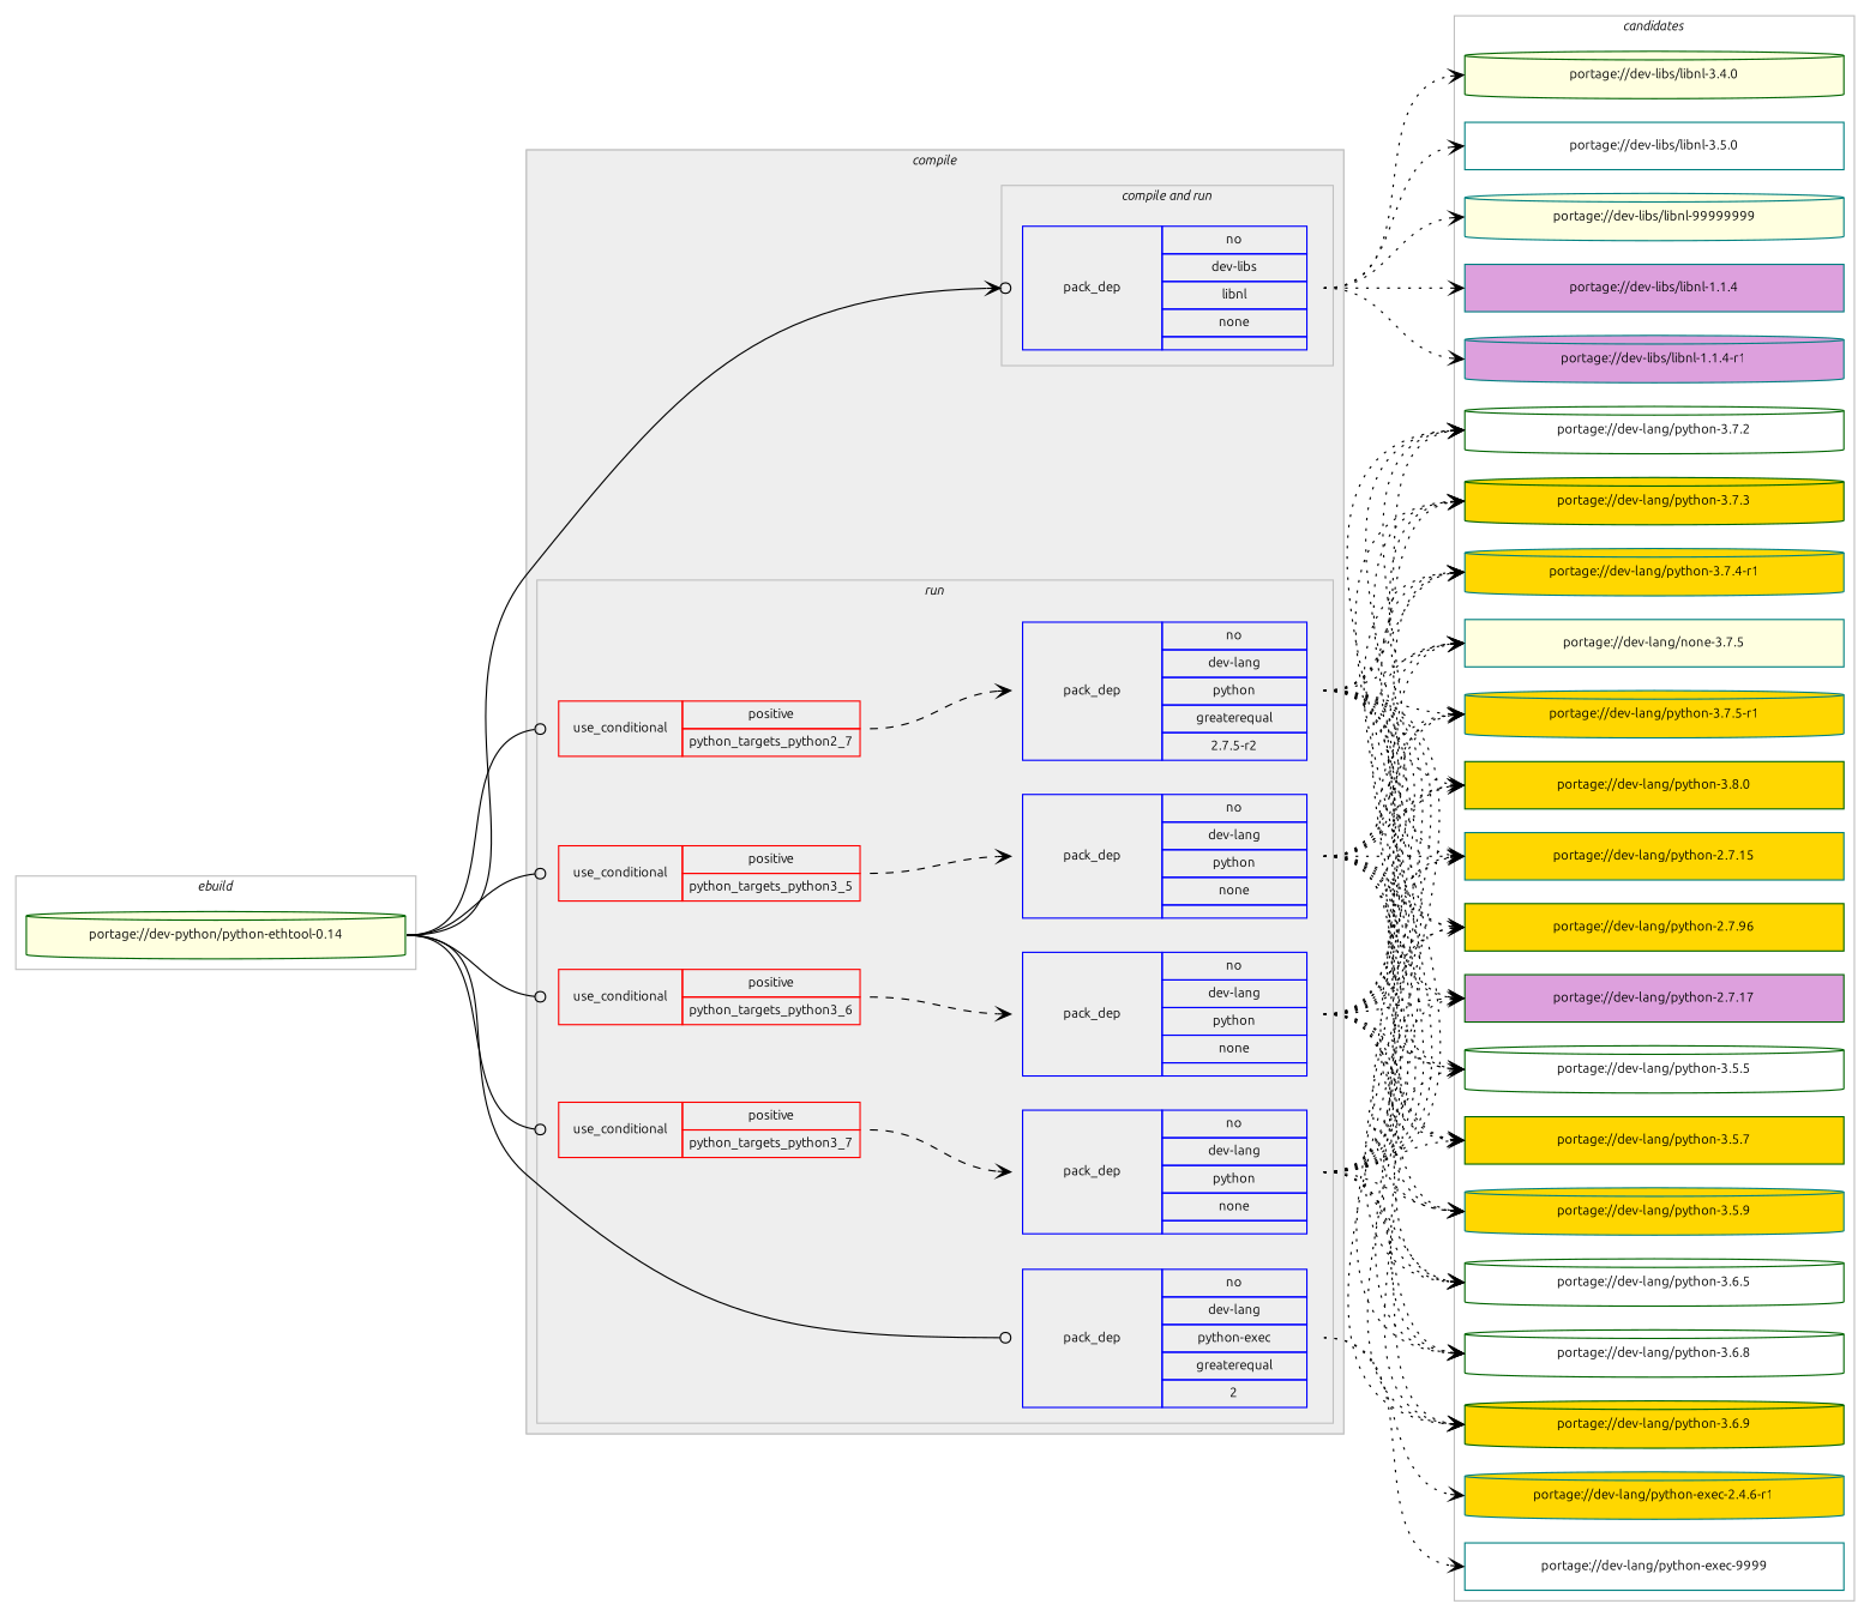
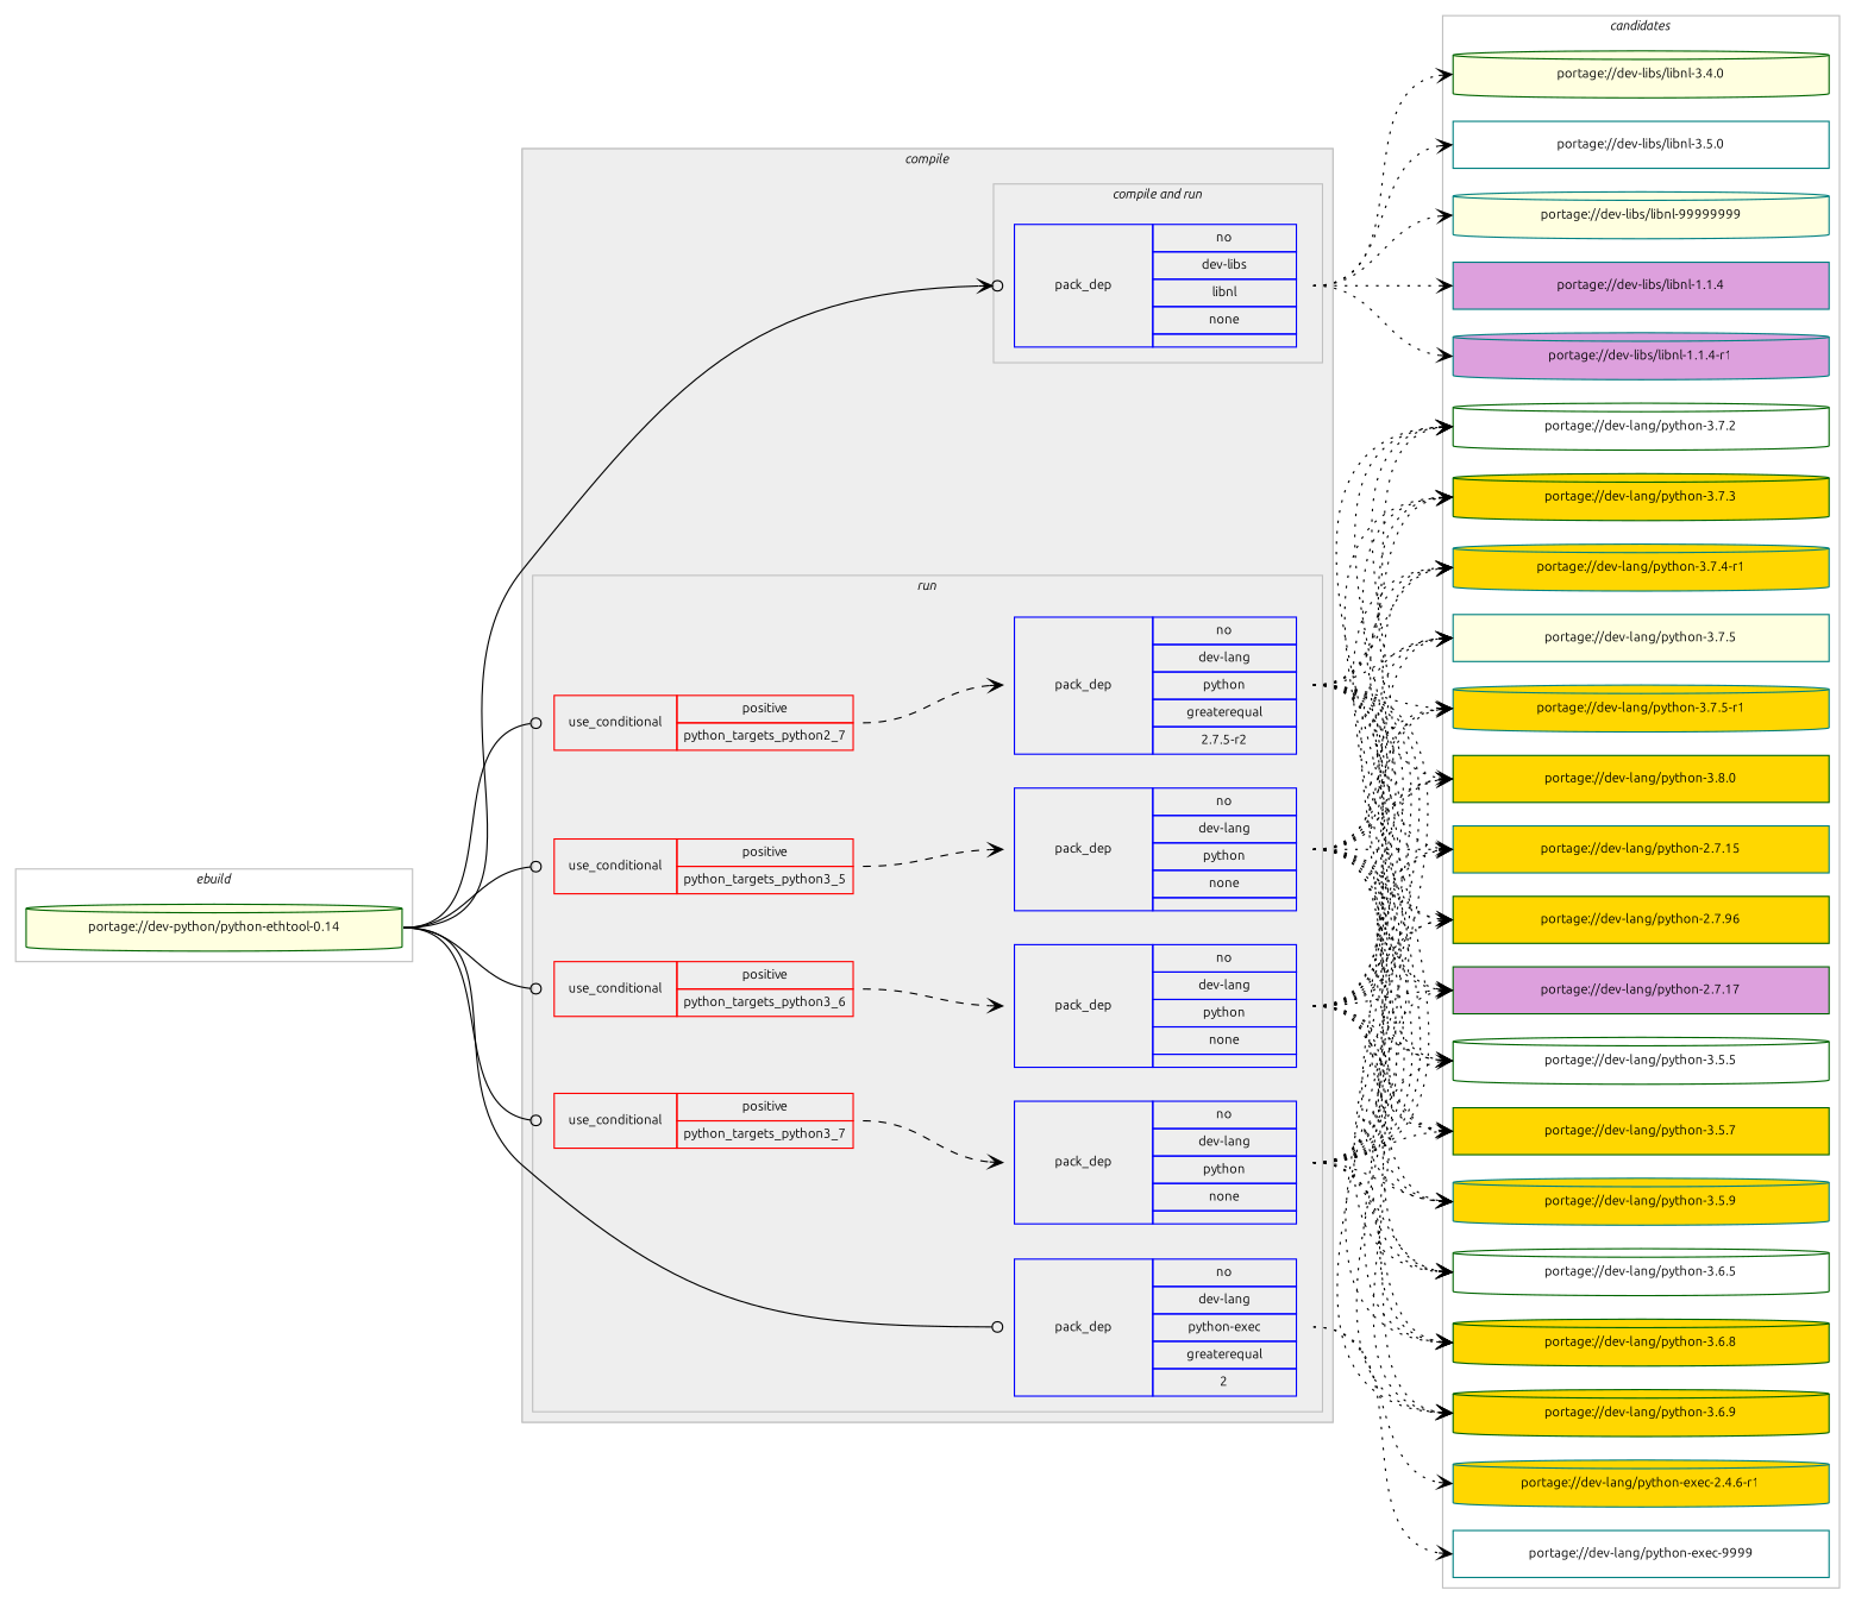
  digraph {
    compound=true
    concentrate=true
    fontname=Ubuntu
    fontsize=10
    newrank=true
    rankdir=LR
    ranksep=1.5
    node [color=darkgreen fontname=Ubuntu fontsize=10 shape=cylinder style=filled]
    edge [arrowhead=vee fontname=Ubuntu headport=w style=dotted tailport=e weight=100]
    n1 [fillcolor=lightyellow label="portage://dev-python/python-ethtool-0.14" width=4]
    n2 [color=blue label=<<TABLE BORDER="0" CELLBORDER="1" CELLSPACING="0" CELLPADDING="4" WIDTH="220"><TR><TD ROWSPAN="6" CELLPADDING="30">pack_dep</TD></TR><TR><TD WIDTH="110">no</TD></TR><TR><TD>dev-libs</TD></TR><TR><TD>libnl</TD></TR><TR><TD>none</TD></TR><TR><TD></TD></TR></TABLE>> shape=none style=""]
    n3 [color=blue label=<<TABLE BORDER="0" CELLBORDER="1" CELLSPACING="0" CELLPADDING="4" WIDTH="220"><TR><TD ROWSPAN="6" CELLPADDING="30">pack_dep</TD></TR><TR><TD WIDTH="110">no</TD></TR><TR><TD>dev-lang</TD></TR><TR><TD>python</TD></TR><TR><TD>greaterequal</TD></TR><TR><TD>2.7.5-r2</TD></TR></TABLE>> shape=none style=""]
    n4 [color=red label=<<TABLE BORDER="0" CELLBORDER="1" CELLSPACING="0" CELLPADDING="4"><TR><TD ROWSPAN="3" CELLPADDING="10">use_conditional</TD></TR><TR><TD>positive</TD></TR><TR><TD>python_targets_python2_7</TD></TR></TABLE>> shape=none style=""]
    n5 [color=blue label=<<TABLE BORDER="0" CELLBORDER="1" CELLSPACING="0" CELLPADDING="4" WIDTH="220"><TR><TD ROWSPAN="6" CELLPADDING="30">pack_dep</TD></TR><TR><TD WIDTH="110">no</TD></TR><TR><TD>dev-lang</TD></TR><TR><TD>python</TD></TR><TR><TD>none</TD></TR><TR><TD></TD></TR></TABLE>> shape=none style=""]
    n6 [color=red label=<<TABLE BORDER="0" CELLBORDER="1" CELLSPACING="0" CELLPADDING="4"><TR><TD ROWSPAN="3" CELLPADDING="10">use_conditional</TD></TR><TR><TD>positive</TD></TR><TR><TD>python_targets_python3_5</TD></TR></TABLE>> shape=none style=""]
    n7 [color=blue label=<<TABLE BORDER="0" CELLBORDER="1" CELLSPACING="0" CELLPADDING="4" WIDTH="220"><TR><TD ROWSPAN="6" CELLPADDING="30">pack_dep</TD></TR><TR><TD WIDTH="110">no</TD></TR><TR><TD>dev-lang</TD></TR><TR><TD>python</TD></TR><TR><TD>none</TD></TR><TR><TD></TD></TR></TABLE>> shape=none style=""]
    n8 [color=red label=<<TABLE BORDER="0" CELLBORDER="1" CELLSPACING="0" CELLPADDING="4"><TR><TD ROWSPAN="3" CELLPADDING="10">use_conditional</TD></TR><TR><TD>positive</TD></TR><TR><TD>python_targets_python3_6</TD></TR></TABLE>> shape=none style=""]
    n9 [color=blue label=<<TABLE BORDER="0" CELLBORDER="1" CELLSPACING="0" CELLPADDING="4" WIDTH="220"><TR><TD ROWSPAN="6" CELLPADDING="30">pack_dep</TD></TR><TR><TD WIDTH="110">no</TD></TR><TR><TD>dev-lang</TD></TR><TR><TD>python</TD></TR><TR><TD>none</TD></TR><TR><TD></TD></TR></TABLE>> shape=none style=""]
    n10 [color=red label=<<TABLE BORDER="0" CELLBORDER="1" CELLSPACING="0" CELLPADDING="4"><TR><TD ROWSPAN="3" CELLPADDING="10">use_conditional</TD></TR><TR><TD>positive</TD></TR><TR><TD>python_targets_python3_7</TD></TR></TABLE>> shape=none style=""]
    n11 [color=blue label=<<TABLE BORDER="0" CELLBORDER="1" CELLSPACING="0" CELLPADDING="4" WIDTH="220"><TR><TD ROWSPAN="6" CELLPADDING="30">pack_dep</TD></TR><TR><TD WIDTH="110">no</TD></TR><TR><TD>dev-lang</TD></TR><TR><TD>python-exec</TD></TR><TR><TD>greaterequal</TD></TR><TR><TD>2</TD></TR></TABLE>> shape=none style=""]
    n12 [color=teal fillcolor=plum label="portage://dev-libs/libnl-1.1.4" shape=box width=4]
    n13 [color=teal fillcolor=plum label="portage://dev-libs/libnl-1.1.4-r1" width=4]
    n14 [fillcolor=lightyellow label="portage://dev-libs/libnl-3.4.0" width=4]
    n15 [color=teal fillcolor=white label="portage://dev-libs/libnl-3.5.0" shape=box width=4]
    n16 [color=teal fillcolor=lightyellow label="portage://dev-libs/libnl-99999999" width=4]
    n17 [color=teal fillcolor=gold label="portage://dev-lang/python-2.7.15" shape=box width=4]
    n18 [fillcolor=gold label="portage://dev-lang/python-2.7.96" shape=box width=4]
    n19 [fillcolor=plum label="portage://dev-lang/python-2.7.17" shape=box width=4]
    n20 [fillcolor=white label="portage://dev-lang/python-3.5.5" width=4]
    n21 [fillcolor=gold label="portage://dev-lang/python-3.5.7" shape=box width=4]
    n22 [color=teal fillcolor=gold label="portage://dev-lang/python-3.5.9" width=4]
    n23 [fillcolor=white label="portage://dev-lang/python-3.6.5" width=4]
-   n24 [fillcolor=white label="portage://dev-lang/python-3.6.8" width=4]
+   n24 [fillcolor=gold label="portage://dev-lang/python-3.6.8" width=4]
    n25 [fillcolor=gold label="portage://dev-lang/python-3.6.9" width=4]
    n26 [fillcolor=white label="portage://dev-lang/python-3.7.2" width=4]
    n27 [fillcolor=gold label="portage://dev-lang/python-3.7.3" width=4]
    n28 [color=teal fillcolor=gold label="portage://dev-lang/python-3.7.4-r1" width=4]
-   n29 [color=teal fillcolor=lightyellow label="portage://dev-lang/none-3.7.5" shape=box width=4]
+   n29 [color=teal fillcolor=lightyellow label="portage://dev-lang/python-3.7.5" shape=box width=4]
    n30 [color=teal fillcolor=gold label="portage://dev-lang/python-3.7.5-r1" width=4]
    n31 [fillcolor=gold label="portage://dev-lang/python-3.8.0" shape=box width=4]
    n32 [color=teal fillcolor=gold label="portage://dev-lang/python-exec-2.4.6-r1" width=4]
    n33 [color=teal fillcolor=white label="portage://dev-lang/python-exec-9999" shape=box width=4]
    subgraph cluster_1 {
      color=gray
      label=<<i>dependencies</i>>
      subgraph cluster_2 {
        color=gray
        fillcolor="#eeeeee"
        label=<<i>compile</i>>
        style=filled
      }
      subgraph cluster_3 {
        color=gray
        fillcolor="#eeeeee"
        label=<<i>compile and run</i>>
        style=filled
        subgraph sub_4 {
          color=gray
          fillcolor="#eeeeee"
          label=<<i>compile and run</i>>
          style=filled
          n2
        }
      }
      subgraph cluster_5 {
        color=gray
        fillcolor="#eeeeee"
        label=<<i>run</i>>
        style=filled
        subgraph sub_6 {
          color=gray
          fillcolor="#eeeeee"
          label=<<i>run</i>>
          style=filled
          n4
          subgraph sub_7 {
            color=gray
            fillcolor="#eeeeee"
            label=<<i>run</i>>
            style=filled
            n3
          }
        }
        subgraph sub_8 {
          color=gray
          fillcolor="#eeeeee"
          label=<<i>run</i>>
          style=filled
          n6
          subgraph sub_9 {
            color=gray
            fillcolor="#eeeeee"
            label=<<i>run</i>>
            style=filled
            n5
          }
        }
        subgraph sub_10 {
          color=gray
          fillcolor="#eeeeee"
          label=<<i>run</i>>
          style=filled
          n8
          subgraph sub_11 {
            color=gray
            fillcolor="#eeeeee"
            label=<<i>run</i>>
            style=filled
            n7
          }
        }
        subgraph sub_12 {
          color=gray
          fillcolor="#eeeeee"
          label=<<i>run</i>>
          style=filled
          n10
          subgraph sub_13 {
            color=gray
            fillcolor="#eeeeee"
            label=<<i>run</i>>
            style=filled
            n9
          }
        }
        subgraph sub_14 {
          color=gray
          fillcolor="#eeeeee"
          label=<<i>run</i>>
          style=filled
          n11
        }
      }
    }
    subgraph cluster_15 {
      color=gray
      label=<<i>ebuild</i>>
      rank=same
      n1
    }
    subgraph cluster_16 {
      color=gray
      label=<<i>candidates</i>>
      rank=same
      subgraph sub_17 {
        color=black
        label=<<i>candidates</i>>
        nodesep=1
        rank=same
        n12
        n13
        n14
        n15
        n16
      }
      subgraph sub_18 {
        color=black
        label=<<i>candidates</i>>
        nodesep=1
        rank=same
        n17
        n18
        n19
        n20
        n21
        n22
        n23
        n24
        n25
        n26
        n27
        n28
        n29
        n30
        n31
      }
      subgraph sub_19 {
        color=black
        label=<<i>candidates</i>>
        nodesep=1
        rank=same
        n17
        n18
        n19
        n20
        n21
        n22
        n23
        n24
        n25
        n26
        n27
        n28
        n29
        n30
        n31
      }
      subgraph sub_20 {
        color=black
        label=<<i>candidates</i>>
        nodesep=1
        rank=same
        n17
        n18
        n19
        n20
        n21
        n22
        n23
        n24
        n25
        n26
        n27
        n28
        n29
        n30
        n31
      }
      subgraph sub_21 {
        color=black
        label=<<i>candidates</i>>
        nodesep=1
        rank=same
        n17
        n18
        n19
        n20
        n21
        n22
        n23
        n24
        n25
        n26
        n27
        n28
        n29
        n30
        n31
      }
      subgraph sub_22 {
        color=black
        label=<<i>candidates</i>>
        nodesep=1
        rank=same
        n32
        n33
      }
    }
    n1 -> n2 [arrowhead=odotvee style=solid weight=20]
    n1 -> n4 [arrowhead=odot style=solid weight=20]
    n1 -> n6 [arrowhead=odot style=solid weight=20]
    n1 -> n8 [arrowhead=odot style=solid weight=20]
    n1 -> n10 [arrowhead=odot style=solid weight=20]
    n1 -> n11 [arrowhead=odot style=solid weight=20]
    n2 -> n12
    n2 -> n13
    n2 -> n14
    n2 -> n15
    n2 -> n16
    n3 -> n17
    n3 -> n18
    n3 -> n19
    n3 -> n20
    n3 -> n21
    n3 -> n22
    n3 -> n23
    n3 -> n24
    n3 -> n25
    n3 -> n26
    n3 -> n27
    n3 -> n28
    n3 -> n29
    n3 -> n30
    n3 -> n31
    n4 -> n3 [style=dashed weight=20]
    n5 -> n17
    n5 -> n18
    n5 -> n19
    n5 -> n20
    n5 -> n21
    n5 -> n22
    n5 -> n23
    n5 -> n24
    n5 -> n25
    n5 -> n26
    n5 -> n27
    n5 -> n28
    n5 -> n29
    n5 -> n30
    n5 -> n31
    n6 -> n5 [style=dashed weight=20]
    n7 -> n17
    n7 -> n18
    n7 -> n19
    n7 -> n20
    n7 -> n21
    n7 -> n22
    n7 -> n23
    n7 -> n24
    n7 -> n25
    n7 -> n26
    n7 -> n27
    n7 -> n28
    n7 -> n29
    n7 -> n30
    n7 -> n31
    n8 -> n7 [style=dashed weight=20]
    n9 -> n17
    n9 -> n18
    n9 -> n19
    n9 -> n20
    n9 -> n21
    n9 -> n22
    n9 -> n23
    n9 -> n24
    n9 -> n25
    n9 -> n26
    n9 -> n27
    n9 -> n28
    n9 -> n29
    n9 -> n30
    n9 -> n31
    n10 -> n9 [style=dashed weight=20]
    n11 -> n32
    n11 -> n33
  }
